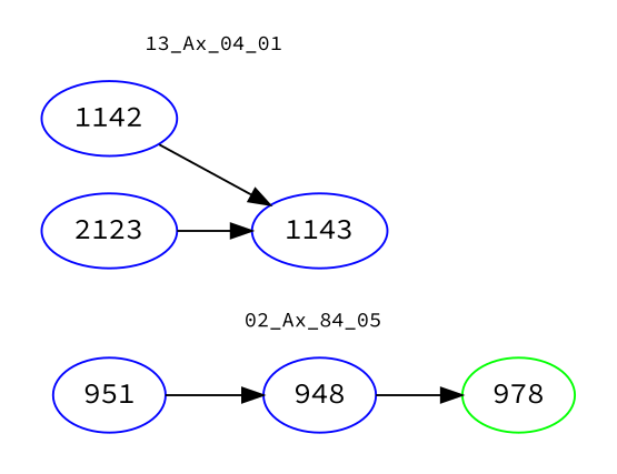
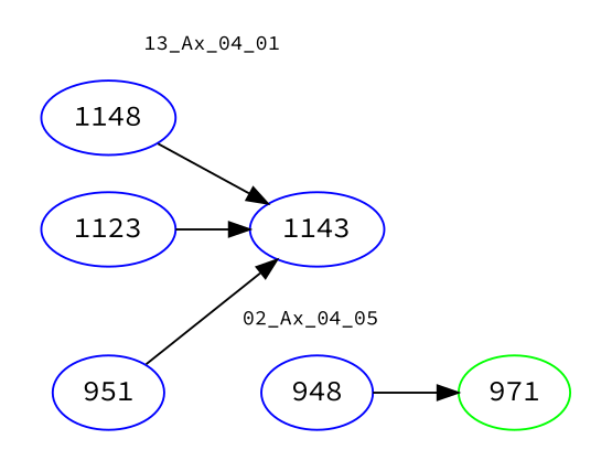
  digraph {
    fontname="Source Code Pro"
    rankdir=LR
    node [color=blue fontname="Source Code Pro"]
    edge [color=black fontname="Source Code Pro"]
-   n1 [label=1142]
-   n2 [label=2123]
+   n1 [label=1148]
+   n2 [label=1123]
    n3 [label=1143]
    n4 [label=951]
    n5 [label=948]
-   n6 [color=green label=978]
+   n6 [color=green label=971]
    subgraph cluster_1 {
      color=white
      fontsize=10
      label="13_Ax_04_01"
      n1
      n2
      n3
    }
    subgraph cluster_2 {
      color=white
      fontsize=10
-     label="02_Ax_84_05"
+     label="02_Ax_04_05"
      n4
      n5
      n6
    }
    n1 -> n3
    n2 -> n3
-   n4 -> n5
+   n4 -> n3
    n5 -> n6
  }
